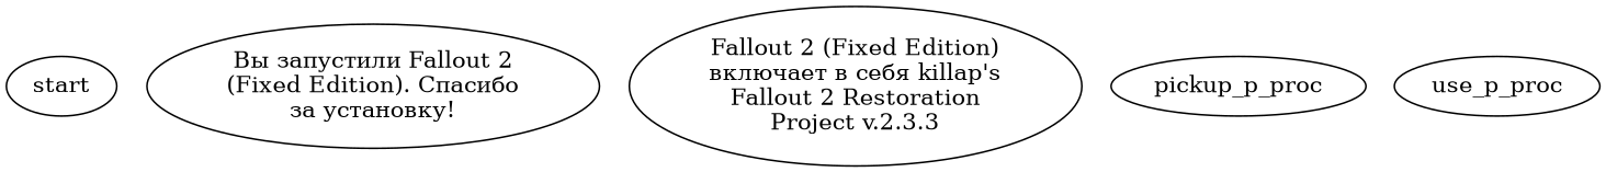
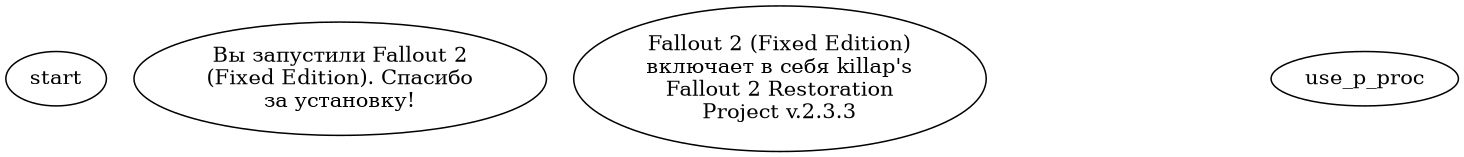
  digraph {
    node [color="#000000" fillcolor="#FFFFFF" style=filled]
    start
    n2 [label="Вы запустили Fallout 2\n(Fixed Edition). Спасибо\nза установку!"]
    n3 [label="Fallout 2 (Fixed Edition)\nвключает в себя killap's\nFallout 2 Restoration\nProject v.2.3.3"]
-   pickup_p_proc
    use_p_proc
  }
